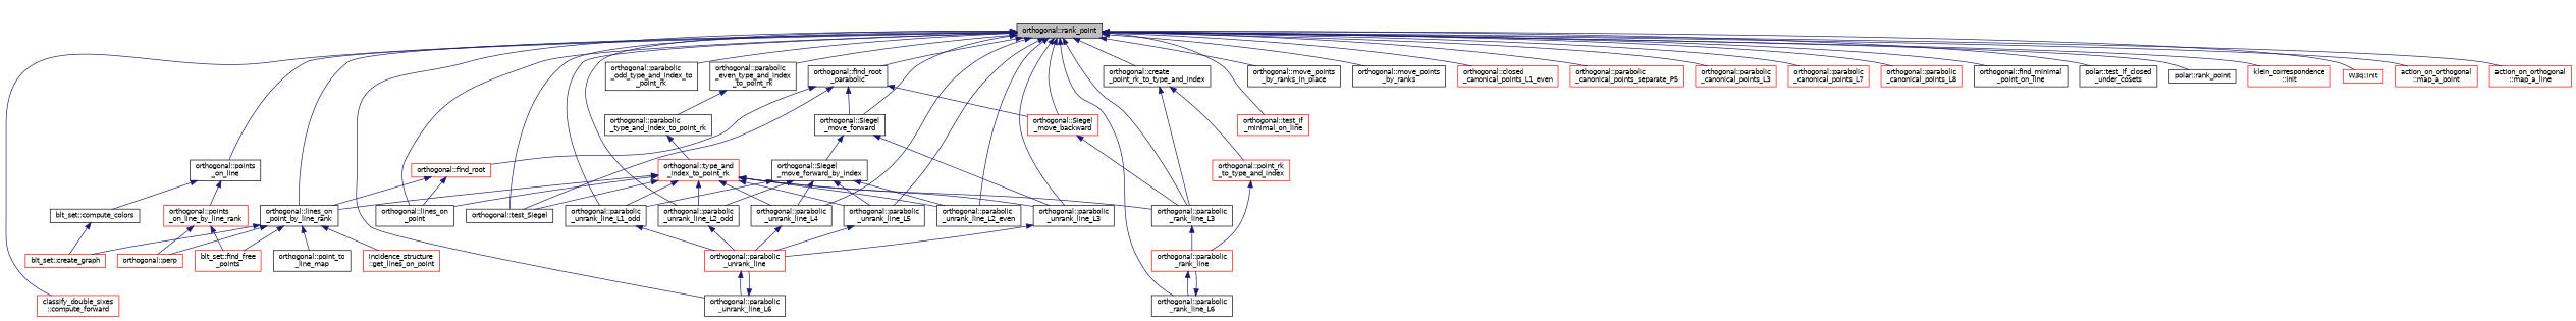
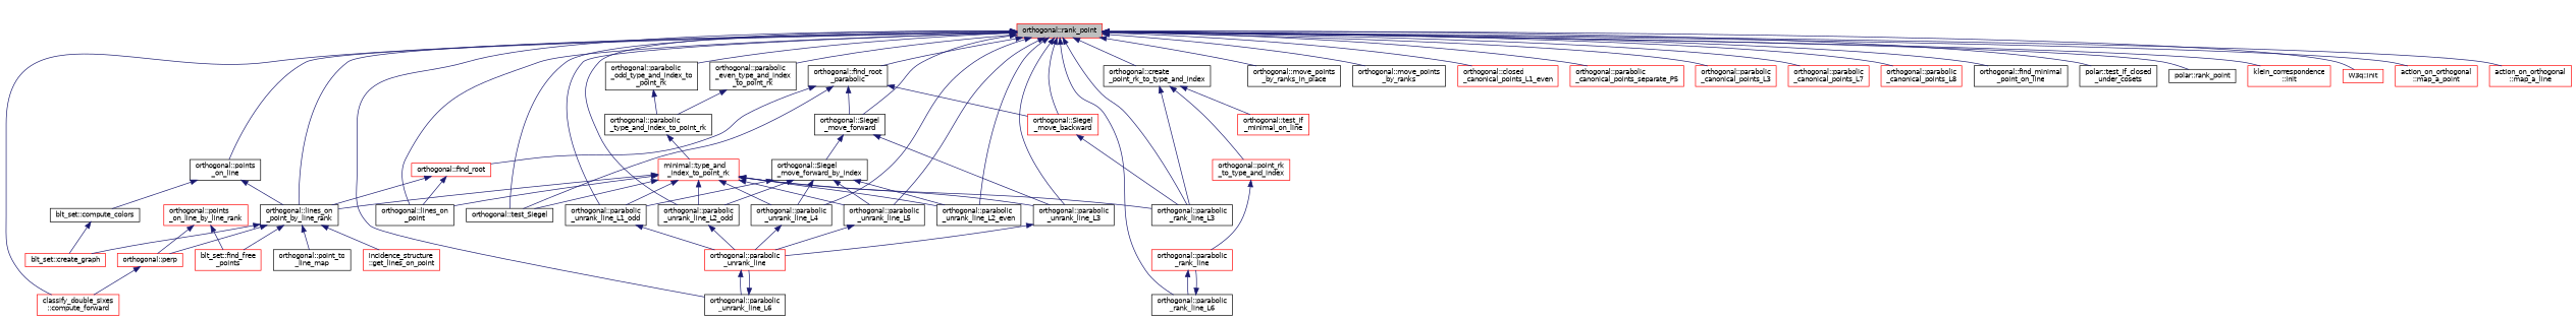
  digraph {
    rankdir=TB
    node [color=black fillcolor=white fontname=Helvetica fontsize=10 shape=record style=filled]
    edge [color=midnightblue dir=back fontname=Helvetica fontsize=10 labelfontname=Helvetica labelfontsize=10 style=solid]
-   n1 [fillcolor=grey75 fontcolor=black height=0.2 label="orthogonal::rank_point" width=0.4]
+   n1 [color=red fillcolor=grey75 fontcolor=black height=0.2 label="orthogonal::rank_point" width=0.4]
    n2 [height=0.2 label="orthogonal::points\l_on_line" width=0.4]
    n3 [color=red height=0.2 label="classify_double_sixes\l::compute_forward" width=0.4]
    n4 [height=0.2 label="orthogonal::lines_on\l_point" width=0.4]
    n5 [height=0.2 label="orthogonal::lines_on\l_point_by_line_rank" width=0.4]
    n6 [height=0.2 label="orthogonal::test_Siegel" width=0.4]
    n7 [height=0.2 label="orthogonal::move_points\l_by_ranks_in_place" width=0.4]
    n8 [height=0.2 label="orthogonal::move_points\l_by_ranks" width=0.4]
    n9 [height=0.2 label="orthogonal::parabolic\l_unrank_line_L1_odd" width=0.4]
    n10 [height=0.2 label="orthogonal::parabolic\l_unrank_line_L6" width=0.4]
    n11 [height=0.2 label="orthogonal::parabolic\l_unrank_line_L2_even" width=0.4]
    n12 [height=0.2 label="orthogonal::parabolic\l_unrank_line_L2_odd" width=0.4]
    n13 [height=0.2 label="orthogonal::parabolic\l_unrank_line_L3" width=0.4]
    n14 [height=0.2 label="orthogonal::parabolic\l_rank_line_L3" width=0.4]
    n15 [height=0.2 label="orthogonal::parabolic\l_rank_line_L6" width=0.4]
    n16 [height=0.2 label="orthogonal::parabolic\l_unrank_line_L4" width=0.4]
    n17 [height=0.2 label="orthogonal::parabolic\l_unrank_line_L5" width=0.4]
    n18 [height=0.2 label="orthogonal::parabolic\l_even_type_and_index\l_to_point_rk" width=0.4]
    n19 [height=0.2 label="orthogonal::parabolic\l_odd_type_and_index_to\l_point_rk" width=0.4]
    n20 [height=0.2 label="orthogonal::create\l_point_rk_to_type_and_index" width=0.4]
    n21 [height=0.2 label="orthogonal::find_root\l_parabolic" width=0.4]
    n22 [height=0.2 label="orthogonal::Siegel\l_move_forward" width=0.4]
    n23 [color=red height=0.2 label="orthogonal::Siegel\l_move_backward" width=0.4]
    n24 [color=red height=0.2 label="orthogonal::closed\l_canonical_points_L1_even" width=0.4]
    n25 [color=red height=0.2 label="orthogonal::parabolic\l_canonical_points_separate_P5" width=0.4]
    n26 [color=red height=0.2 label="orthogonal::parabolic\l_canonical_points_L3" width=0.4]
    n27 [color=red height=0.2 label="orthogonal::parabolic\l_canonical_points_L7" width=0.4]
    n28 [color=red height=0.2 label="orthogonal::parabolic\l_canonical_points_L8" width=0.4]
    n29 [color=red height=0.2 label="orthogonal::test_if\l_minimal_on_line" width=0.4]
    n30 [height=0.2 label="orthogonal::find_minimal\l_point_on_line" width=0.4]
    n31 [height=0.2 label="polar::test_if_closed\l_under_cosets" width=0.4]
    n32 [height=0.2 label="polar::rank_point" width=0.4]
    n33 [color=red height=0.2 label="klein_correspondence\l::init" width=0.4]
    n34 [color=red height=0.2 label="W3q::init" width=0.4]
    n35 [color=red height=0.2 label="action_on_orthogonal\l::map_a_point" width=0.4]
    n36 [color=red height=0.2 label="action_on_orthogonal\l::map_a_line" width=0.4]
    n37 [height=0.2 label="blt_set::compute_colors" width=0.4]
    n38 [color=red height=0.2 label="orthogonal::points\l_on_line_by_line_rank" width=0.4]
    n39 [color=red height=0.2 label="blt_set::create_graph" width=0.4]
    n40 [color=red height=0.2 label="blt_set::find_free\l_points" width=0.4]
    n41 [color=red height=0.2 label="orthogonal::perp" width=0.4]
    n42 [height=0.2 label="orthogonal::point_to\l_line_map" width=0.4]
    n43 [color=red height=0.2 label="incidence_structure\l::get_lines_on_point" width=0.4]
    n44 [height=0.2 label="orthogonal::parabolic\l_type_and_index_to_point_rk" width=0.4]
-   n45 [color=red height=0.2 label="orthogonal::type_and\l_index_to_point_rk" width=0.4]
+   n45 [color=red height=0.2 label="minimal::type_and\l_index_to_point_rk" width=0.4]
    n46 [color=red height=0.2 label="orthogonal::parabolic\l_unrank_line" width=0.4]
    n47 [color=red height=0.2 label="orthogonal::parabolic\l_rank_line" width=0.4]
    n48 [color=red height=0.2 label="orthogonal::point_rk\l_to_type_and_index" width=0.4]
    n49 [color=red height=0.2 label="orthogonal::find_root" width=0.4]
    n50 [height=0.2 label="orthogonal::Siegel\l_move_forward_by_index" width=0.4]
    n1 -> n2
    n1 -> n3
    n1 -> n4
    n1 -> n5
    n1 -> n6
    n1 -> n7
    n1 -> n8
    n1 -> n9
    n1 -> n10
    n1 -> n11
    n1 -> n12
    n1 -> n13
    n1 -> n14
    n1 -> n15
    n1 -> n16
    n1 -> n17
    n1 -> n18
    n1 -> n19
    n1 -> n20
    n1 -> n21
    n1 -> n22
    n1 -> n23
    n1 -> n24
    n1 -> n25
    n1 -> n26
    n1 -> n27
    n1 -> n28
-   n1 -> n29
+   n20 -> n29
    n1 -> n30
    n1 -> n31
    n1 -> n32
    n1 -> n33
    n1 -> n34
    n1 -> n35
    n1 -> n36
    n2 -> n37
-   n2 -> n38
+   n2 -> n5
    n5 -> n39
    n5 -> n40
    n5 -> n41
    n5 -> n42
    n5 -> n43
    n9 -> n46
    n10 -> n46
    n12 -> n46
    n13 -> n46
-   n14 -> n47
    n15 -> n47
    n16 -> n46
    n17 -> n46
    n18 -> n44
+   n19 -> n44
    n20 -> n14
    n20 -> n48
    n21 -> n6
    n21 -> n22
    n21 -> n23
    n21 -> n49
    n22 -> n13
    n22 -> n50
    n23 -> n14
    n37 -> n39
    n38 -> n40
    n38 -> n41
+   n41 -> n3
    n44 -> n45
    n45 -> n4
    n45 -> n5
    n45 -> n6
    n45 -> n9
    n45 -> n11
    n45 -> n12
    n45 -> n13
    n45 -> n14
    n45 -> n16
    n45 -> n17
    n46 -> n10
    n47 -> n15
    n48 -> n47
    n49 -> n4
    n49 -> n5
    n50 -> n9
    n50 -> n11
    n50 -> n12
    n50 -> n16
    n50 -> n17
  }
